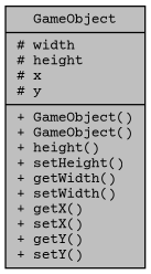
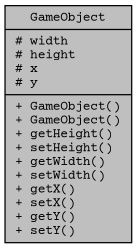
  digraph {
    fontname="Courier Prime"
-   n1 [color=black fillcolor=grey75 fontcolor=black fontname="Courier Prime" fontsize=10 height=0.2 label="{GameObject\n|# width\l# height\l# x\l# y\l|+ GameObject()\l+ GameObject()\l+ height()\l+ setHeight()\l+ getWidth()\l+ setWidth()\l+ getX()\l+ setX()\l+ getY()\l+ setY()\l}" shape=record style=filled width=0.4]
+   n1 [color=black fillcolor=grey75 fontcolor=black fontname="Courier Prime" fontsize=10 height=0.2 label="{GameObject\n|# width\l# height\l# x\l# y\l|+ GameObject()\l+ GameObject()\l+ getHeight()\l+ setHeight()\l+ getWidth()\l+ setWidth()\l+ getX()\l+ setX()\l+ getY()\l+ setY()\l}" shape=record style=filled width=0.4]
  }
